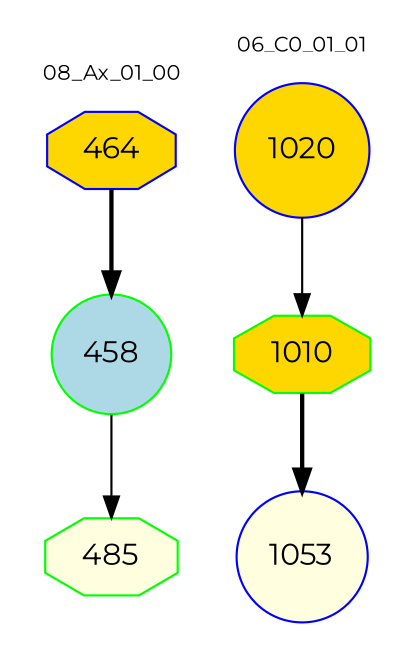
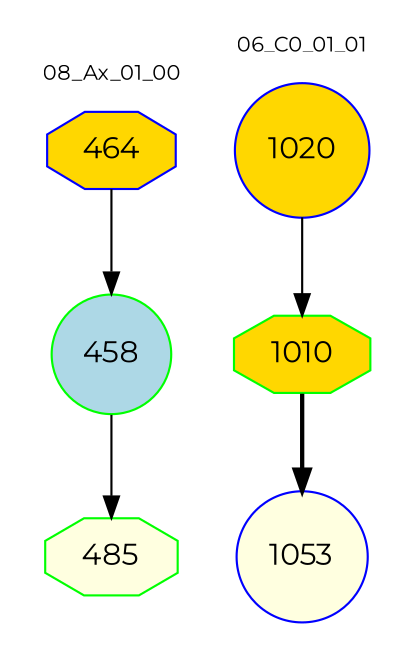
  digraph {
    fontname=Montserrat
    node [color=blue fillcolor=gold fontname=Montserrat shape=octagon style=filled]
    edge [color=black fontname=Montserrat style=bold]
    n1 [label=464]
    n2 [color=green fillcolor=lightblue label=458 shape=circle]
    n3 [color=green fillcolor=lightyellow label=485]
    n4 [label=1020 shape=circle]
    n5 [color=green label=1010]
    n6 [fillcolor=lightyellow label=1053 shape=circle]
    subgraph cluster_1 {
      color=white
      fontsize=10
      label="08_Ax_01_00"
      n1
      n2
      n3
    }
    subgraph cluster_2 {
      color=white
      fontsize=10
      label="06_C0_01_01"
      n4
      n5
      n6
    }
-   n1 -> n2
+   n1 -> n2 [style=solid]
    n2 -> n3 [style=solid]
    n4 -> n5 [style=solid]
    n5 -> n6
  }
